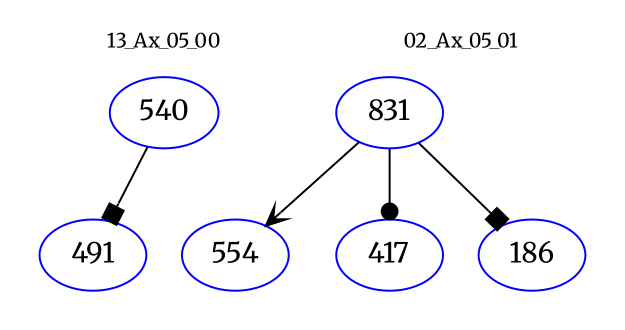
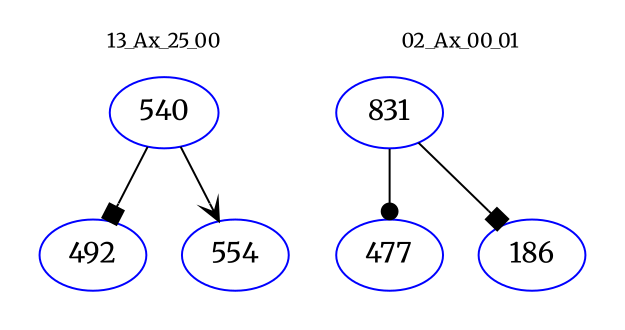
  digraph {
    fontname=Merriweather
    node [color=blue fontname=Merriweather]
    edge [arrowhead=box color=black fontname=Merriweather]
    n1 [label=540]
-   n2 [label=491]
+   n2 [label=492]
    n3 [label=554]
    n4 [label=831]
-   n5 [label=417]
+   n5 [label=477]
    n6 [label=186]
    subgraph cluster_1 {
      color=white
      fontsize=10
-     label="13_Ax_05_00"
+     label="13_Ax_25_00"
      n1
      n2
      n3
    }
    subgraph cluster_2 {
      color=white
      fontsize=10
-     label="02_Ax_05_01"
+     label="02_Ax_00_01"
      n4
      n5
      n6
    }
    n1 -> n2
-   n4 -> n3 [arrowhead=vee]
+   n1 -> n3 [arrowhead=vee]
    n4 -> n5 [arrowhead=dot]
    n4 -> n6
  }
